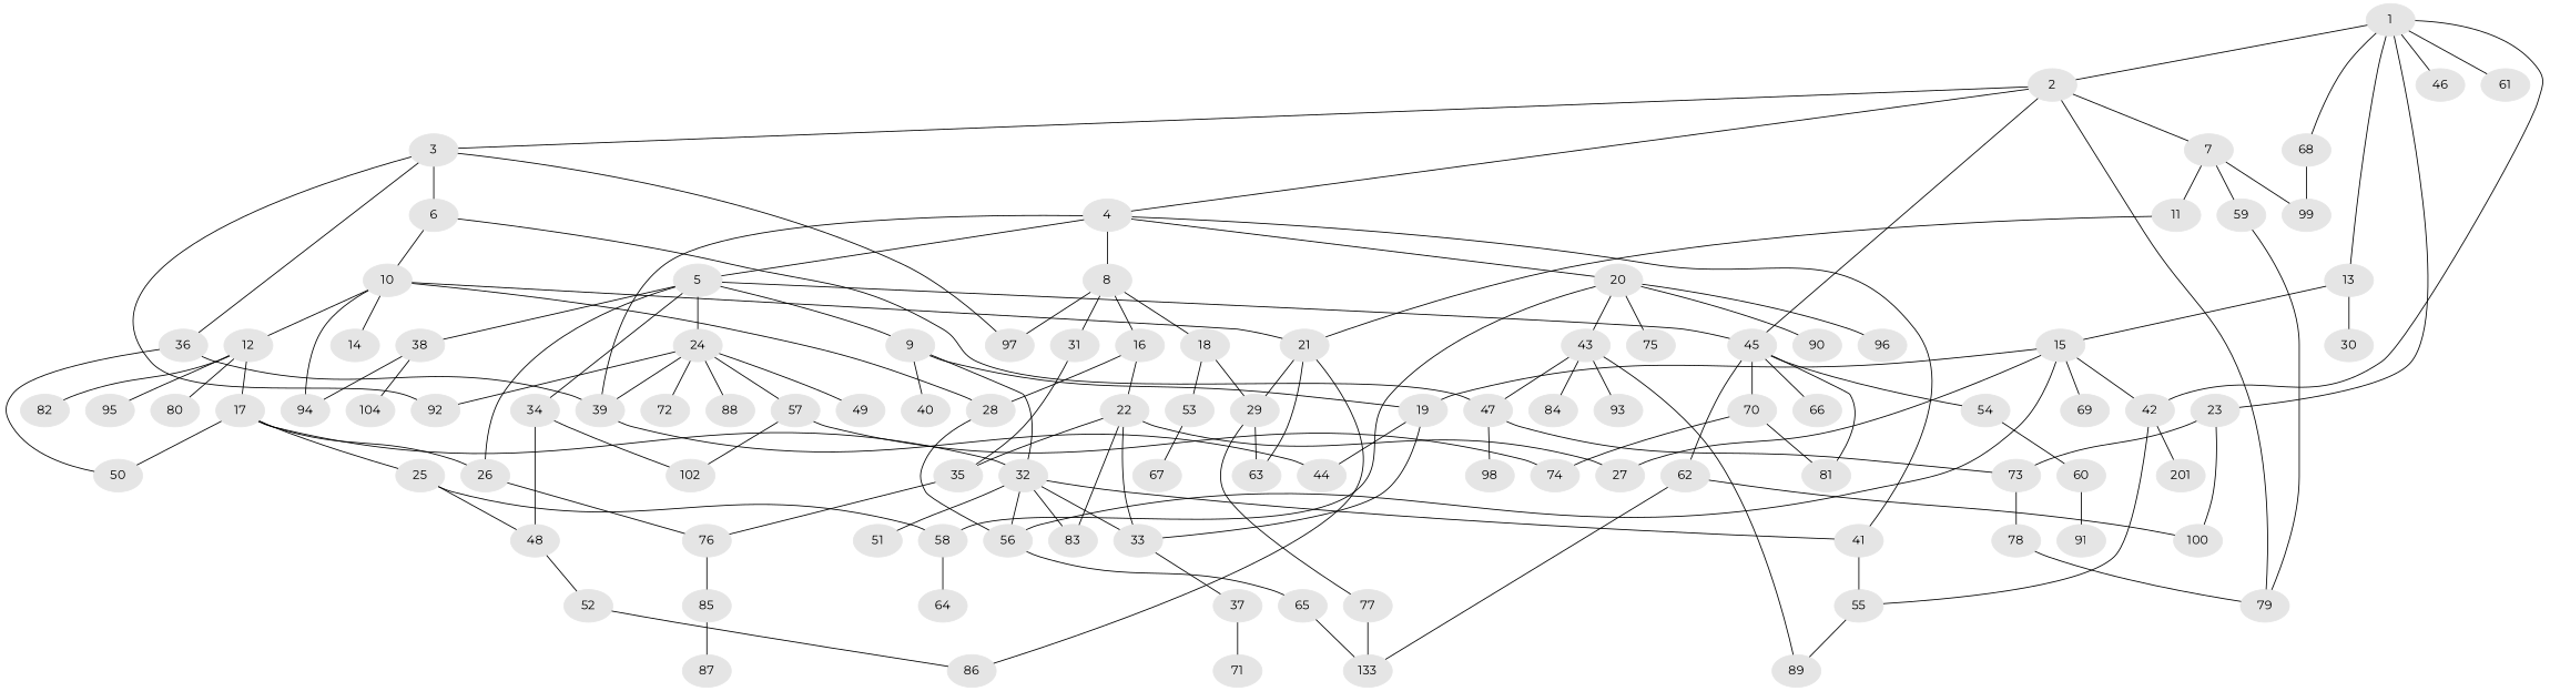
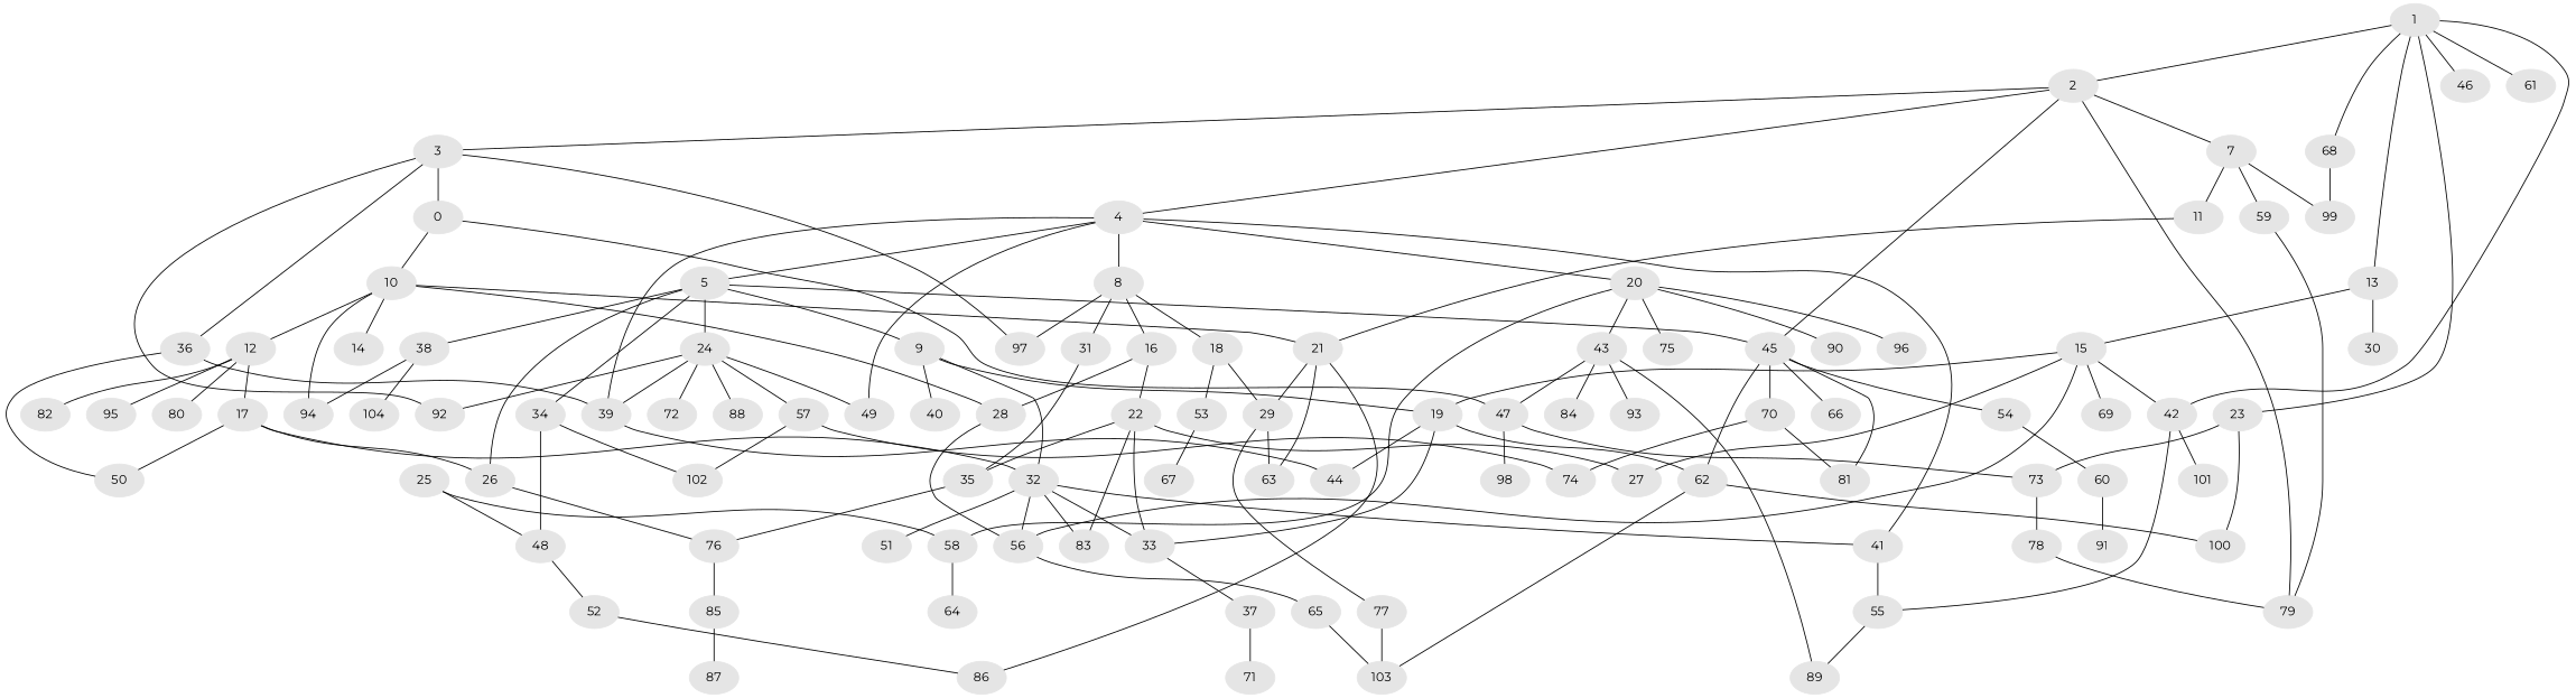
  graph {
    fontname=Montserrat
    node [color=gray90 fontname=Montserrat style=filled]
    edge [fontname=Montserrat]
    1
    2
    13
    23
    42
    46
    61
    68
    3
    4
    7
    45
    79
    15
    30
    73
    100
    55
-   101 [label=201]
+   101
    99
-   6
+   6 [label=0]
    36
    92
    97
    5
    8
    20
    39
    41
    49
    11
    59
    62
    54
    66
    70
    81
    10
    47
    50
    9
    24
    26
    34
    38
    16
    18
    31
    43
    58
    75
    90
    96
    44
    19
    32
    40
    57
    72
    88
    76
    48
    102
    94
    104
    12
    14
    21
    28
    98
    22
    29
    53
    35
    33
    56
    83
    51
    17
    80
    82
    95
    63
    86
    25
    27
    69
    65
    77
    67
    37
-   103 [label=133]
+   103
    84
    89
    93
    64
    78
    74
    52
    85
    71
    60
    91
    87
    1 -- 2
    1 -- 13
    1 -- 23
    1 -- 42
    1 -- 46
    1 -- 61
    1 -- 68
    2 -- 3
    2 -- 4
    2 -- 7
    2 -- 45
    2 -- 79
    13 -- 15
    13 -- 30
    23 -- 73
    23 -- 100
    42 -- 55
    42 -- 101
    68 -- 99
    3 -- 6
    3 -- 36
    3 -- 92
    3 -- 97
    4 -- 5
    4 -- 8
    4 -- 20
    4 -- 39
    4 -- 41
+   4 -- 49
    7 -- 99
    7 -- 11
    7 -- 59
    45 -- 62
    45 -- 54
    45 -- 66
    45 -- 70
    45 -- 81
    15 -- 42
    15 -- 19
    15 -- 56
    15 -- 27
    15 -- 69
    73 -- 78
    55 -- 89
    6 -- 10
    6 -- 47
    36 -- 39
    36 -- 50
    5 -- 45
    5 -- 9
    5 -- 24
    5 -- 26
    5 -- 34
    5 -- 38
    8 -- 97
    8 -- 16
    8 -- 18
    8 -- 31
    20 -- 43
    20 -- 58
    20 -- 75
    20 -- 90
    20 -- 96
    39 -- 44
    41 -- 55
    11 -- 21
    59 -- 79
    62 -- 100
    62 -- 103
    54 -- 60
    70 -- 81
    70 -- 74
    10 -- 94
    10 -- 12
    10 -- 14
    10 -- 21
    10 -- 28
    47 -- 73
    47 -- 98
    9 -- 19
    9 -- 32
    9 -- 40
    24 -- 92
    24 -- 39
    24 -- 49
    24 -- 57
    24 -- 72
    24 -- 88
    26 -- 76
    34 -- 48
    34 -- 102
    38 -- 94
    38 -- 104
    16 -- 28
    16 -- 22
    18 -- 29
    18 -- 53
    31 -- 35
    43 -- 47
    43 -- 84
    43 -- 89
    43 -- 93
    58 -- 64
+   19 -- 62
    19 -- 44
    19 -- 33
    32 -- 41
    32 -- 33
    32 -- 56
    32 -- 83
    32 -- 51
    57 -- 102
    57 -- 74
    76 -- 85
    48 -- 52
    12 -- 17
    12 -- 80
    12 -- 82
    12 -- 95
    21 -- 29
    21 -- 63
    21 -- 86
    28 -- 56
    22 -- 35
    22 -- 33
    22 -- 83
    22 -- 27
    29 -- 63
    29 -- 77
    53 -- 67
    35 -- 76
    33 -- 37
    56 -- 65
    17 -- 50
    17 -- 26
    17 -- 32
-   17 -- 25
    25 -- 58
    25 -- 48
    65 -- 103
    77 -- 103
    37 -- 71
    78 -- 79
    52 -- 86
    85 -- 87
    60 -- 91
  }
